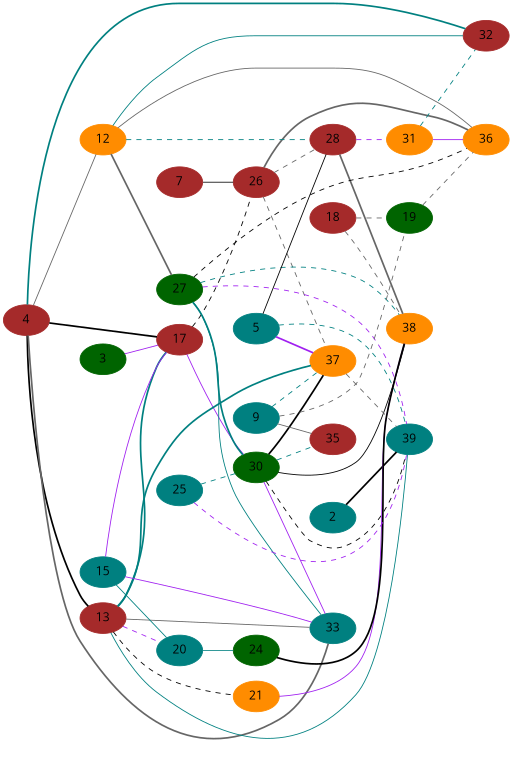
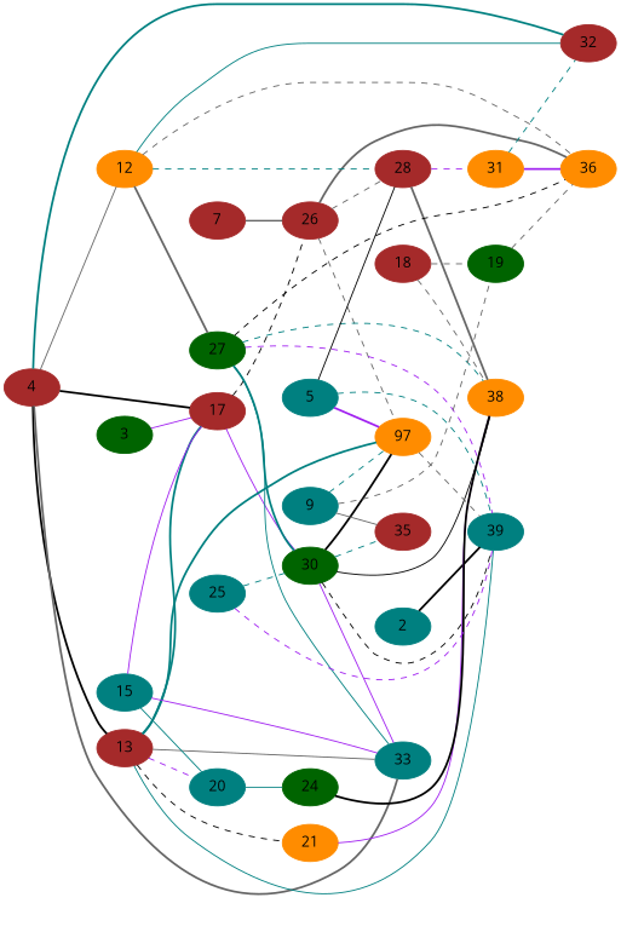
  graph {
    fontname="Open Sans"
    rankdir=LR
    node [color=brown fontname="Open Sans" style=filled]
    edge [color=teal fontname="Open Sans" style=dashed weight=1.0]
    2 [color=teal]
    39 [color=teal]
    3 [color=darkgreen]
    17
    26
    30 [color=darkgreen]
    4
    12 [color=darkorange]
    13
    32
    33 [color=teal]
    28
    27 [color=darkgreen]
    36 [color=darkorange]
-   37 [color=darkorange]
+   37 [color=darkorange label=97]
    20 [color=teal]
    21 [color=darkorange]
    5 [color=teal]
    38 [color=darkorange]
    31 [color=darkorange]
    7
    9 [color=teal]
    19 [color=darkgreen]
    35
    24 [color=darkgreen]
    15 [color=teal]
    18
    25 [color=teal]
    2 -- 39 [color=black style=bold]
    3 -- 17 [color=purple style=solid]
    17 -- 26 [color=black weight=2.0]
    17 -- 30 [color=purple style=solid]
    26 -- 28 [color=gray40]
    26 -- 36 [color=gray40 style=bold]
    26 -- 37 [color=gray40 weight=3.0]
    30 -- 39 [color=black]
    30 -- 33 [color=purple style=solid]
    30 -- 37 [color=black style=bold]
    30 -- 38 [color=black style=solid]
    30 -- 35
    4 -- 17 [color=black style=bold]
    4 -- 12 [color=gray40 style=solid]
    4 -- 13 [color=black style=bold]
    4 -- 32 [style=bold]
    4 -- 33 [color=gray40 style=bold]
    12 -- 32 [style=solid]
    12 -- 28
    12 -- 27 [color=gray40 style=bold]
-   12 -- 36 [color=gray40 style=solid]
+   12 -- 36 [color=gray40]
    13 -- 39 [style=solid]
    13 -- 17 [style=bold]
    13 -- 33 [color=gray40 style=solid]
    13 -- 37 [style=bold]
    13 -- 20 [color=purple]
    13 -- 21 [color=black]
    28 -- 38 [color=gray40 style=bold]
    28 -- 31 [color=purple]
    27 -- 39 [color=purple weight=2.0]
    27 -- 30 [style=bold]
    27 -- 33 [style=solid]
    27 -- 36 [color=black]
    27 -- 38
    37 -- 39 [color=gray40]
    20 -- 24 [style=solid]
    21 -- 38 [color=purple style=solid]
    5 -- 39
    5 -- 28 [color=black style=solid]
    5 -- 37 [color=purple style=bold]
    31 -- 32
-   31 -- 36 [color=purple style=solid]
+   31 -- 36 [color=purple style=bold]
    7 -- 26 [color=black style=solid]
    9 -- 37
    9 -- 19 [color=gray40]
    9 -- 35 [color=gray40 style=solid]
    19 -- 36 [color=gray40]
    24 -- 38 [color=black style=bold]
    15 -- 17 [color=purple style=solid]
    15 -- 33 [color=purple style=solid]
    15 -- 20 [style=solid]
    18 -- 38 [color=gray40]
    18 -- 19 [color=gray40]
    25 -- 39 [color=purple]
    25 -- 30
  }
